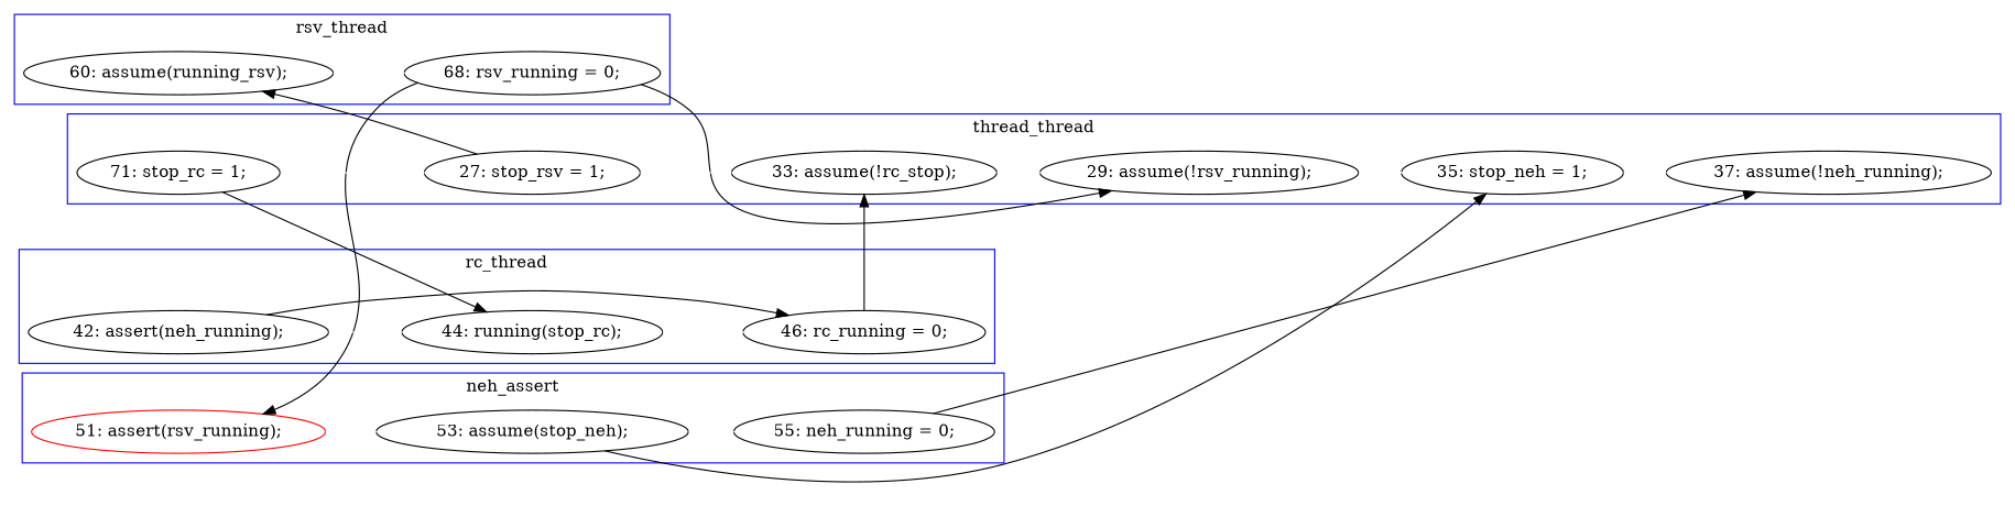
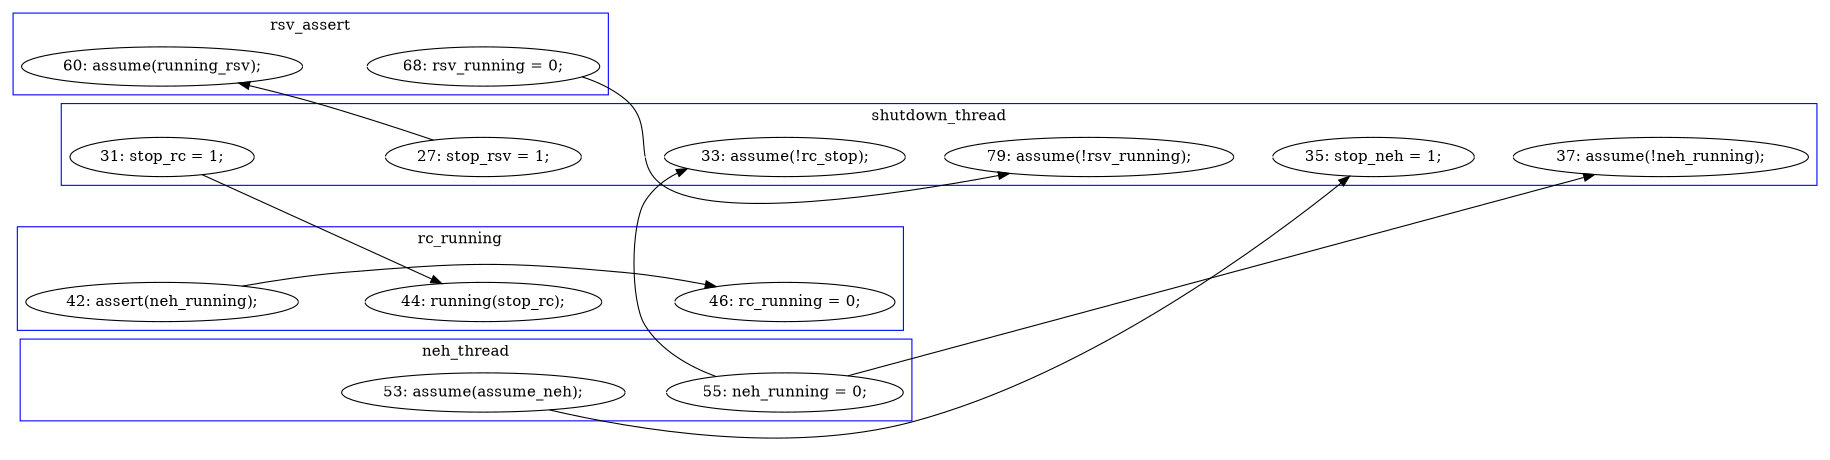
  digraph {
    rankdir=LR
    edge [color=white style=solid]
    n1 [label="60: assume(running_rsv);"]
    n2 [label="68: rsv_running = 0;"]
    n3 [label="42: assert(neh_running);"]
    n4 [label="44: running(stop_rc);"]
    n5 [label="46: rc_running = 0;"]
-   n6 [color=red label="51: assert(rsv_running);"]
    n7 [label="55: neh_running = 0;"]
-   n8 [label="53: assume(stop_neh);"]
+   n8 [label="53: assume(assume_neh);"]
    n9 [label="27: stop_rsv = 1;"]
    n10 [label="37: assume(!neh_running);"]
-   n11 [label="71: stop_rc = 1;"]
+   n11 [label="31: stop_rc = 1;"]
    n12 [label="33: assume(!rc_stop);"]
-   n13 [label="29: assume(!rsv_running);"]
+   n13 [label="79: assume(!rsv_running);"]
    n14 [label="35: stop_neh = 1;"]
    subgraph cluster_1 {
      color=blue
-     label=rsv_thread
+     label=rsv_assert
      n1
      n2
    }
    subgraph cluster_2 {
      color=blue
-     label=rc_thread
+     label=rc_running
      n3
      n4
      n5
    }
    subgraph cluster_3 {
      color=blue
-     label=neh_assert
-     n6
+     label=neh_thread
      n7
      n8
    }
    subgraph cluster_4 {
      color=blue
-     label=thread_thread
+     label=shutdown_thread
      n9
      n10
      n11
      n12
      n13
      n14
    }
    n1 -> n2
-   n2 -> n6 [color=black constraint=false]
    n2 -> n13 [color=black constraint=false]
    n3 -> n4
    n3 -> n5 [color=black constraint=false]
    n4 -> n5
-   n5 -> n12 [color=black constraint=false]
-   n6 -> n8
+   n7 -> n12 [color=black constraint=false]
    n7 -> n10 [color=black constraint=false]
    n8 -> n7
    n8 -> n14 [color=black constraint=false]
    n9 -> n1 [color=black constraint=false]
    n9 -> n12
    n11 -> n4 [color=black constraint=false]
    n11 -> n9
    n12 -> n13
    n13 -> n14
    n14 -> n10
  }
